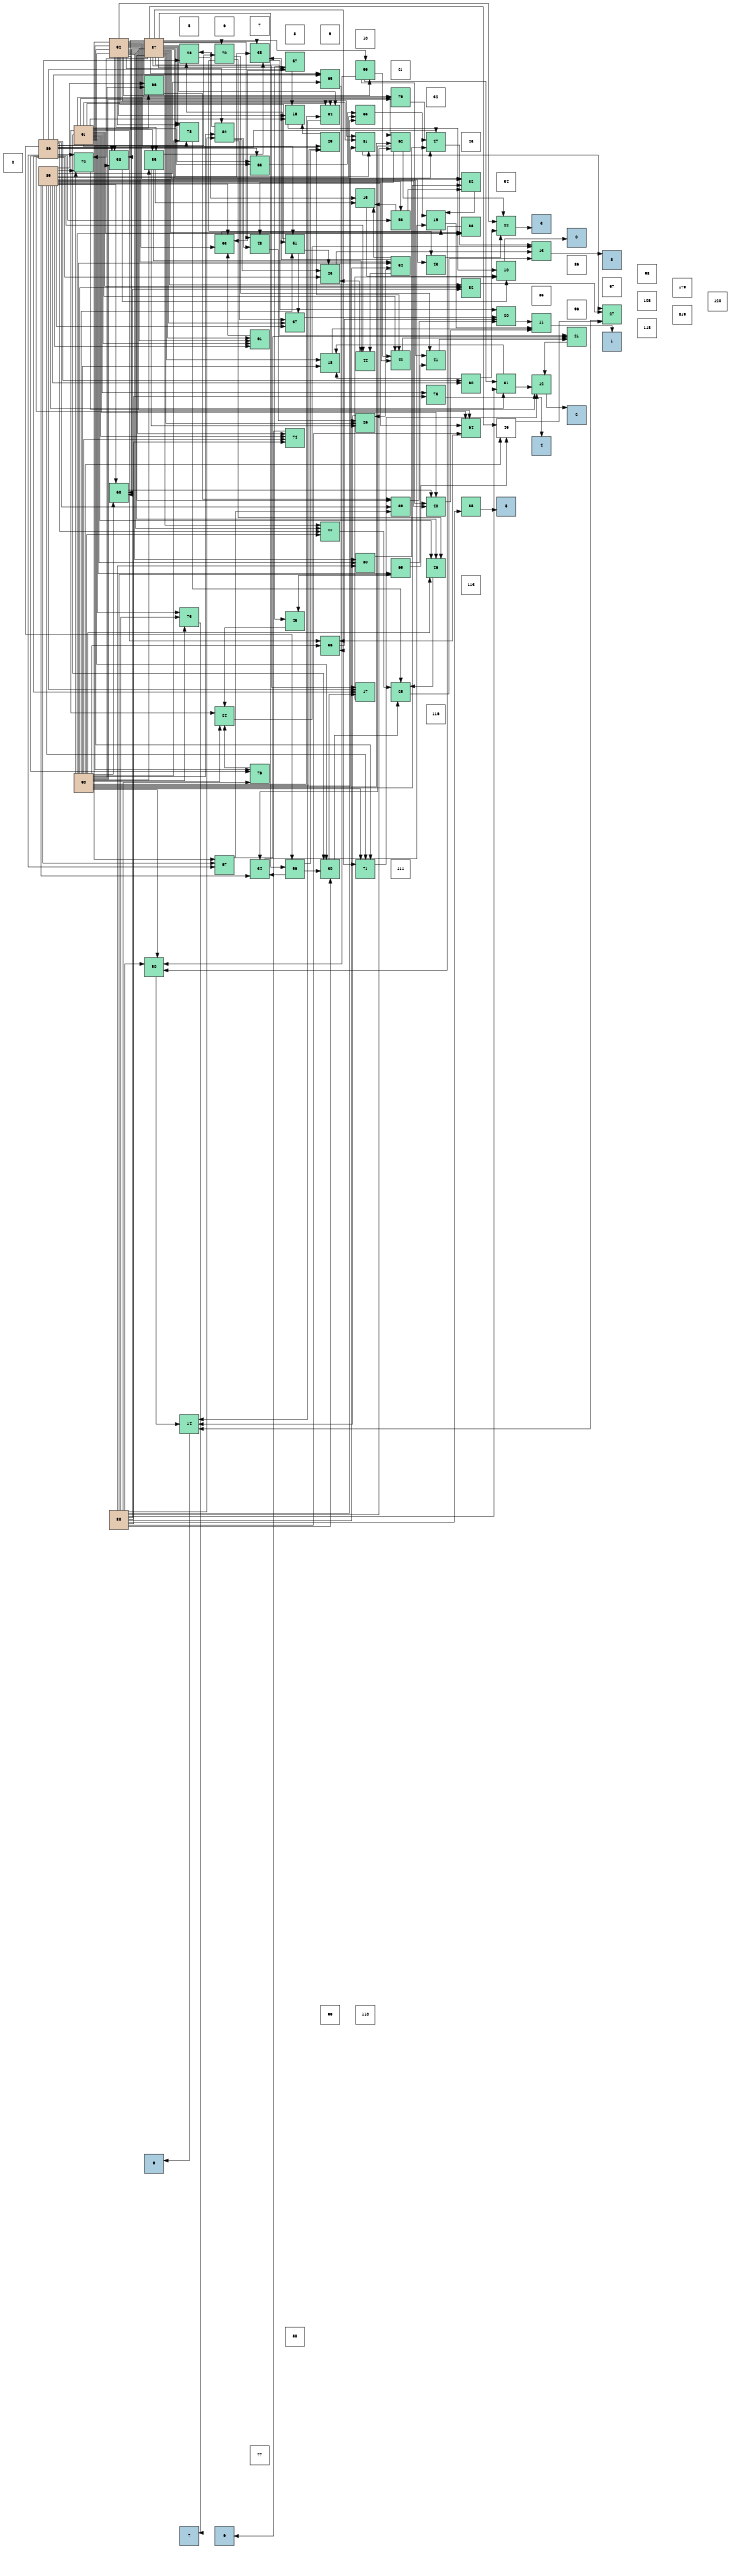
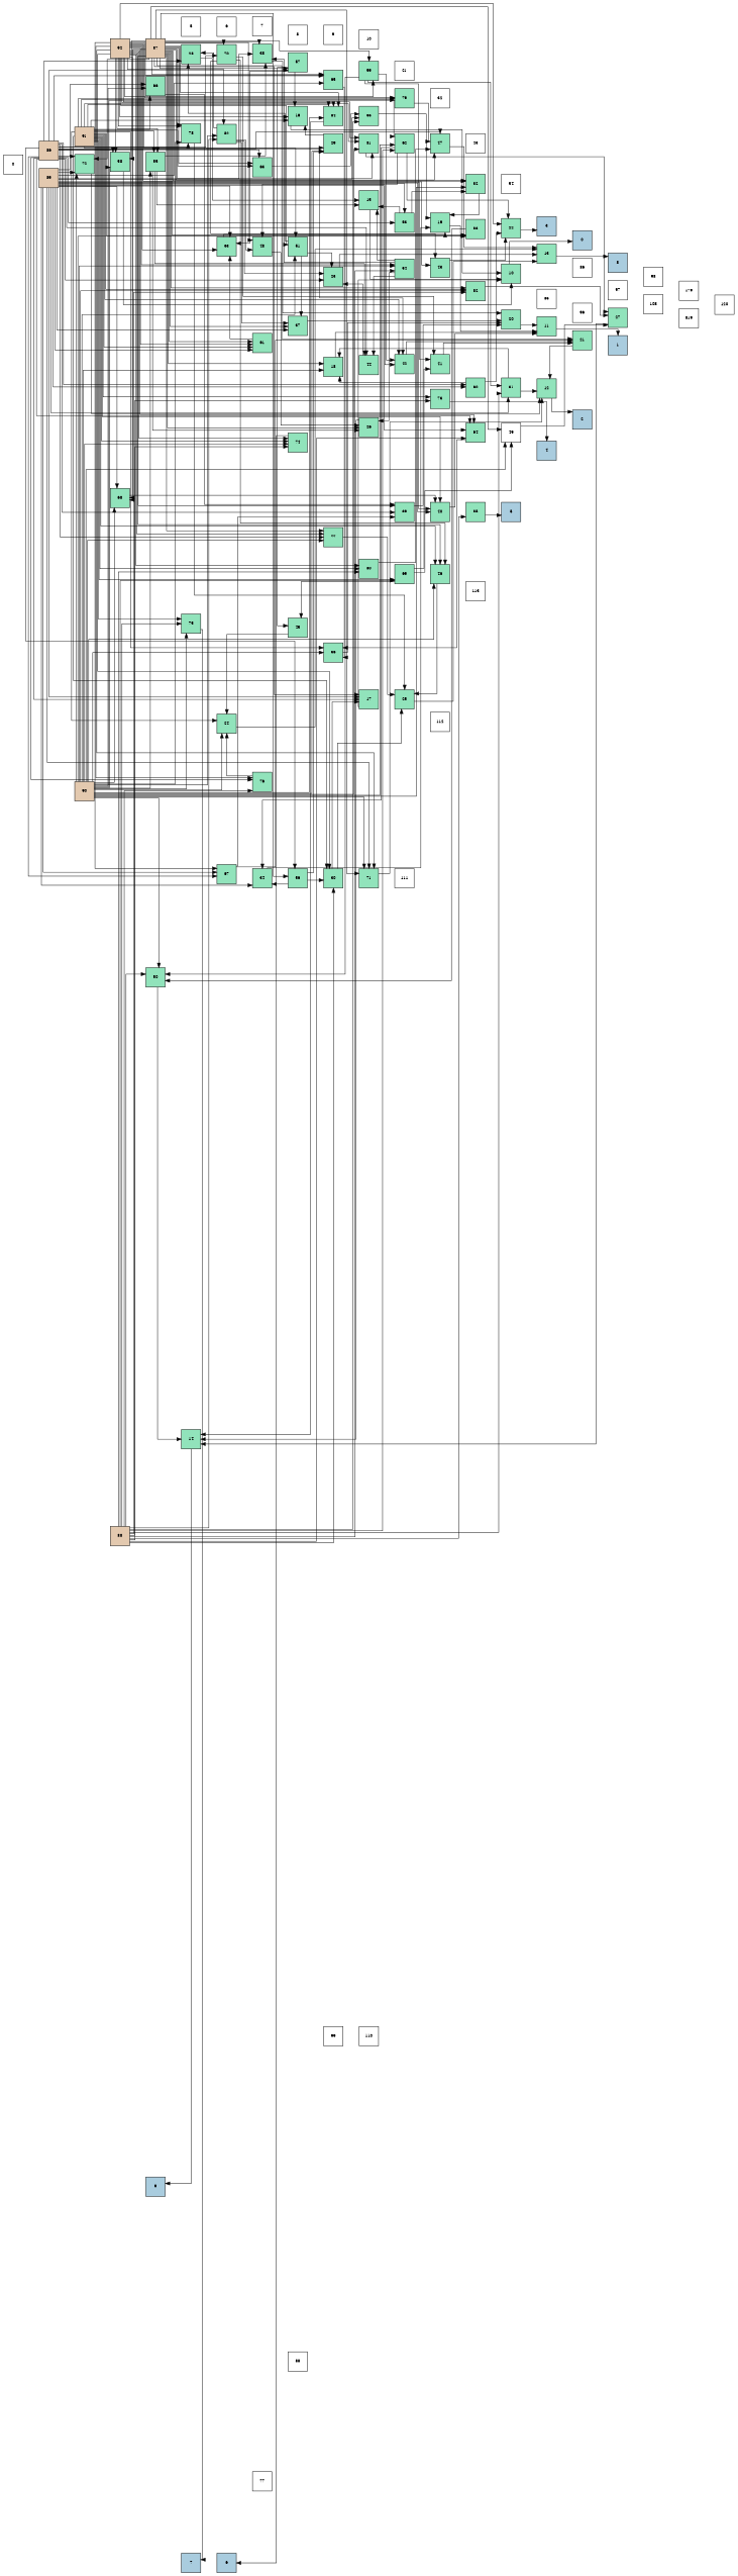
  digraph {
    rank=same
    rankdir=LR
    splines=ortho
    node [fillcolor="#91e3bb" fixedsize=true fontsize=8 shape=square style=filled]
    edge [constraint=false style=vis]
    n1 [fillcolor="#ffffff" label=0 width=0.6]
    n2 [fillcolor="#e3c9af" label=86 width=0.6]
    n3 [fillcolor="#e3c9af" label=89 width=0.6]
    n4 [fillcolor="#e3c9af" label=91 width=0.6]
    n5 [label=72 width=0.6]
    n6 [label=58 width=0.6]
    n7 [label=28 width=0.6]
    n8 [label=70 width=0.6]
    n9 [label=57 width=0.6]
    n10 [label=65 width=0.6]
    n11 [label=78 width=0.6]
    n12 [label=63 width=0.6]
    n13 [label=47 width=0.6]
    n14 [label=23 width=0.6]
    n15 [label=53 width=0.6]
    n16 [label=67 width=0.6]
    n17 [label=76 width=0.6]
    n18 [label=44 width=0.6]
    n19 [label=77 width=0.6]
    n20 [label=42 width=0.6]
    n21 [label=56 width=0.6]
    n22 [label=39 width=0.6]
    n23 [label=60 width=0.6]
    n24 [label=17 width=0.6]
    n25 [label=64 width=0.6]
    n26 [label=66 width=0.6]
    n27 [label=61 width=0.6]
    n28 [label=40 width=0.6]
    n29 [label=68 width=0.6]
    n30 [label=33 width=0.6]
    n31 [label=71 width=0.6]
    n32 [label=38 width=0.6]
    n33 [label=37 width=0.6]
    n34 [fillcolor="#e3c9af" label=90 width=0.6]
    n35 [label=35 width=0.6]
    n36 [label=43 width=0.6]
    n37 [label=34 width=0.6]
    n38 [label=41 width=0.6]
    n39 [label=31 width=0.6]
    n40 [fillcolor="#e3c9af" label=92 width=0.6]
    n41 [label=55 width=0.6]
    n42 [label=16 width=0.6]
    n43 [label=84 width=0.6]
    n44 [label=79 width=0.6]
    n45 [label=75 width=0.6]
    n46 [label=51 width=0.6]
    n47 [label=81 width=0.6]
    n48 [label=62 width=0.6]
    n49 [label=24 width=0.6]
    n50 [label=74 width=0.6]
    n51 [label=83 width=0.6]
    n52 [label=82 width=0.6]
    n53 [label=36 width=0.6]
    n54 [label=80 width=0.6]
    n55 [label=73 width=0.6]
    n56 [label=30 width=0.6]
    n57 [label=69 width=0.6]
    n58 [label=46 width=0.6]
    n59 [label=12 width=0.6]
    n60 [label=10 width=0.6]
    n61 [label=52 width=0.6]
    n62 [label=15 width=0.6]
    n63 [label=45 width=0.6]
    n64 [label=59 width=0.6]
    n65 [label=25 width=0.6]
    n66 [label=32 width=0.6]
    n67 [fillcolor="#ffffff" label=43 width=0.6]
    n68 [label=13 width=0.6]
    n69 [label=19 width=0.6]
    n70 [label=21 width=0.6]
    n71 [label=54 width=0.6]
    n72 [label=26 width=0.6]
    n73 [label=29 width=0.6]
    n74 [label=20 width=0.6]
    n75 [label=22 width=0.6]
    n76 [label=18 width=0.6]
    n77 [fillcolor="#ffffff" label=49 width=0.6]
    n78 [fillcolor="#e3c9af" label=87 width=0.6]
    n79 [label=14 width=0.6]
    n80 [fillcolor="#ffffff" label=32 width=0.6]
    n81 [fillcolor="#a9ccde" label=7 width=0.6]
    n82 [label=27 width=0.6]
    n83 [label=48 width=0.6]
    n84 [fillcolor="#a9ccde" label=6 width=0.6]
    n85 [label=50 width=0.6]
    n86 [fillcolor="#a9ccde" label=4 width=0.6]
    n87 [label=85 width=0.6]
    n88 [label=11 width=0.6]
    n89 [fillcolor="#ffffff" label=113 width=0.6]
    n90 [fillcolor="#ffffff" label=5 width=0.6]
    n91 [fillcolor="#ffffff" label=21 width=0.6]
    n92 [fillcolor="#ffffff" label=54 width=0.6]
    n93 [fillcolor="#a9ccde" label=3 width=0.6]
    n94 [fillcolor="#ffffff" label=111 width=0.6]
    n95 [fillcolor="#ffffff" label=6 width=0.6]
    n96 [fillcolor="#a9ccde" label=1 width=0.6]
    n97 [fillcolor="#ffffff" label=7 width=0.6]
    n98 [fillcolor="#ffffff" label=8 width=0.6]
    n99 [fillcolor="#ffffff" label=9 width=0.6]
    n100 [fillcolor="#ffffff" label=10 width=0.6]
    n101 [fillcolor="#e3c9af" label=88 width=0.6]
    n102 [fillcolor="#a9ccde" label=2 width=0.6]
    n103 [fillcolor="#a9ccde" label=0 width=0.6]
    n104 [fillcolor="#ffffff" label=85 width=0.6]
    n105 [fillcolor="#a9ccde" label=9 width=0.6]
-   n106 [fillcolor="#ffffff" label=116 width=0.6]
+   n106 [fillcolor="#ffffff" label=112 width=0.6]
    n107 [fillcolor="#a9ccde" label=5 width=0.6]
    n108 [fillcolor="#ffffff" label=108 width=0.6]
-   n109 [fillcolor="#ffffff" label=118 width=0.6]
    n110 [fillcolor="#ffffff" label=86 width=0.6]
    n111 [fillcolor="#a9ccde" label=8 width=0.6]
    n112 [fillcolor="#ffffff" label=96 width=0.6]
    n113 [fillcolor="#ffffff" label=77 width=0.6]
    n114 [fillcolor="#ffffff" label=88 width=0.6]
    n115 [fillcolor="#ffffff" label=97 width=0.6]
    n116 [fillcolor="#ffffff" label=98 width=0.6]
    n117 [fillcolor="#ffffff" label=99 width=0.6]
    n118 [fillcolor="#ffffff" label=179 width=0.6]
    n119 [fillcolor="#ffffff" label=110 width=0.6]
    n120 [fillcolor="#ffffff" label=819 width=0.6]
    n121 [fillcolor="#ffffff" label=120 width=0.6]
    n1 -> n2 [constraint=true style=invis]
    n1 -> n3 [constraint=true style=invis]
    n2 -> n4 [constraint=true style=invis]
    n2 -> n5
    n2 -> n5 [constraint=true style=invis]
    n2 -> n6
    n2 -> n7
    n2 -> n8
    n2 -> n9
    n2 -> n10
    n2 -> n11
    n2 -> n12
    n2 -> n13
    n2 -> n14
    n2 -> n15
    n2 -> n16
    n2 -> n17
    n2 -> n18
    n2 -> n19
    n2 -> n20
    n2 -> n21
    n2 -> n22
    n2 -> n23
    n2 -> n24
    n2 -> n25
    n3 -> n5
    n3 -> n5 [constraint=true style=invis]
    n3 -> n10
    n3 -> n15
    n3 -> n16
    n3 -> n20
    n3 -> n23
    n3 -> n24
    n3 -> n25
    n3 -> n26
    n3 -> n27
    n3 -> n28
    n3 -> n29
    n3 -> n30
    n3 -> n31
    n3 -> n32
    n3 -> n33
    n3 -> n34 [constraint=true style=invis]
    n3 -> n35
    n3 -> n36
    n3 -> n37
    n3 -> n38
    n3 -> n39
    n4 -> n6 [constraint=true style=invis]
    n4 -> n12
    n4 -> n20
    n4 -> n26
    n4 -> n27
    n4 -> n28
    n4 -> n40 [constraint=true style=invis]
    n4 -> n41
    n4 -> n42
    n4 -> n43
    n4 -> n44
    n4 -> n45
    n4 -> n46
    n4 -> n47
    n4 -> n48
    n4 -> n49
    n4 -> n50
    n4 -> n51
    n4 -> n52
    n4 -> n53
    n4 -> n54
    n4 -> n55
    n4 -> n56
    n4 -> n57
    n4 -> n58
    n5 -> n6 [constraint=true style=invis]
    n5 -> n29 [constraint=true style=invis]
    n5 -> n59
    n6 -> n26 [constraint=true style=invis]
    n6 -> n41 [constraint=true style=invis]
    n6 -> n60
    n7 -> n8 [constraint=true style=invis]
    n7 -> n61 [constraint=true style=invis]
    n7 -> n62
    n8 -> n12 [constraint=true style=invis]
    n8 -> n32 [constraint=true style=invis]
    n8 -> n36
    n8 -> n38
    n8 -> n58
    n9 -> n10 [constraint=true style=invis]
    n9 -> n30
    n9 -> n42
    n9 -> n43 [constraint=true style=invis]
    n9 -> n63
    n10 -> n35 [constraint=true style=invis]
    n10 -> n53
    n10 -> n64 [constraint=true style=invis]
    n11 -> n30 [constraint=true style=invis]
    n11 -> n61 [constraint=true style=invis]
    n11 -> n65
    n12 -> n35
    n12 -> n42 [constraint=true style=invis]
    n12 -> n46 [constraint=true style=invis]
    n13 -> n66 [constraint=true style=invis]
    n13 -> n67 [constraint=true style=invis]
    n13 -> n68
    n14 -> n18 [constraint=true style=invis]
    n14 -> n62 [constraint=true style=invis]
    n14 -> n68
    n15 -> n36 [constraint=true style=invis]
    n15 -> n62
    n15 -> n66
    n15 -> n69 [constraint=true style=invis]
    n16 -> n17 [constraint=true style=invis]
    n16 -> n22
    n16 -> n37 [constraint=true style=invis]
    n16 -> n70
    n17 -> n49
    n17 -> n50 [constraint=true style=invis]
    n17 -> n63 [constraint=true style=invis]
    n18 -> n14
    n18 -> n20 [constraint=true style=invis]
    n18 -> n71 [constraint=true style=invis]
    n19 -> n54 [constraint=true style=invis]
    n19 -> n65
    n19 -> n72 [constraint=true style=invis]
    n20 -> n38 [constraint=true style=invis]
    n20 -> n55 [constraint=true style=invis]
    n20 -> n70
    n21 -> n37
    n21 -> n53 [constraint=true style=invis]
    n21 -> n56
    n21 -> n56 [constraint=true style=invis]
    n21 -> n73
    n22 -> n28 [constraint=true style=invis]
    n22 -> n55 [constraint=true style=invis]
    n22 -> n74
    n23 -> n39 [constraint=true style=invis]
    n23 -> n74 [constraint=true style=invis]
    n23 -> n75
    n23 -> n76
    n24 -> n57 [constraint=true style=invis]
    n24 -> n60
    n24 -> n65 [constraint=true style=invis]
    n25 -> n39 [constraint=true style=invis]
    n25 -> n53
    n25 -> n77 [constraint=true style=invis]
    n26 -> n7 [constraint=true style=invis]
    n26 -> n11 [constraint=true style=invis]
    n26 -> n22
    n27 -> n30
    n27 -> n33 [constraint=true style=invis]
    n27 -> n50 [constraint=true style=invis]
    n28 -> n25 [constraint=true style=invis]
    n28 -> n87 [constraint=true style=invis]
    n28 -> n88
    n29 -> n28
    n29 -> n41 [constraint=true style=invis]
    n29 -> n85 [constraint=true style=invis]
    n30 -> n27 [constraint=true style=invis]
    n30 -> n69
    n30 -> n83 [constraint=true style=invis]
    n31 -> n59
    n31 -> n65 [constraint=true style=invis]
    n31 -> n94 [constraint=true style=invis]
    n32 -> n9 [constraint=true style=invis]
    n32 -> n42 [constraint=true style=invis]
    n32 -> n74
    n33 -> n14 [constraint=true style=invis]
    n33 -> n74
    n33 -> n76 [constraint=true style=invis]
    n34 -> n5
    n34 -> n6
    n34 -> n11
    n34 -> n19
    n34 -> n26
    n34 -> n29
    n34 -> n29 [constraint=true style=invis]
    n34 -> n31
    n34 -> n41
    n34 -> n43
    n34 -> n44
    n34 -> n45
    n34 -> n46
    n34 -> n47
    n34 -> n48
    n34 -> n49
    n34 -> n50
    n34 -> n51
    n34 -> n52
    n34 -> n53
    n34 -> n58
    n34 -> n61
    n34 -> n66
    n34 -> n71
    n34 -> n73
    n34 -> n76
    n34 -> n77
    n34 -> n85
    n34 -> n101 [constraint=true style=invis]
    n35 -> n44 [constraint=true style=invis]
    n35 -> n48 [constraint=true style=invis]
    n35 -> n69
    n36 -> n51 [constraint=true style=invis]
    n36 -> n52 [constraint=true style=invis]
    n36 -> n75
    n37 -> n21 [constraint=true style=invis]
    n37 -> n63 [constraint=true style=invis]
    n37 -> n69
    n38 -> n23 [constraint=true style=invis]
    n38 -> n52 [constraint=true style=invis]
    n38 -> n70
    n39 -> n59
    n39 -> n59 [constraint=true style=invis]
    n39 -> n76
    n39 -> n88 [constraint=true style=invis]
    n40 -> n6
    n40 -> n10
    n40 -> n11
    n40 -> n16
    n40 -> n17
    n40 -> n19
    n40 -> n25
    n40 -> n26 [constraint=true style=invis]
    n40 -> n27
    n40 -> n29
    n40 -> n30
    n40 -> n31
    n40 -> n41
    n40 -> n42
    n40 -> n43
    n40 -> n44
    n40 -> n46
    n40 -> n47
    n40 -> n50
    n40 -> n54
    n40 -> n56
    n40 -> n58
    n40 -> n61
    n40 -> n64
    n40 -> n66
    n40 -> n71
    n40 -> n73
    n40 -> n75
    n40 -> n78 [constraint=true style=invis]
    n41 -> n11 [constraint=true style=invis]
    n41 -> n18
    n41 -> n32
    n41 -> n45 [constraint=true style=invis]
    n41 -> n62
    n41 -> n72
    n42 -> n43 [constraint=true style=invis]
    n42 -> n60
    n42 -> n73 [constraint=true style=invis]
    n43 -> n35 [constraint=true style=invis]
    n43 -> n47 [constraint=true style=invis]
    n43 -> n79
    n44 -> n13
    n44 -> n13 [constraint=true style=invis]
    n44 -> n80 [constraint=true style=invis]
    n45 -> n30 [constraint=true style=invis]
    n45 -> n49 [constraint=true style=invis]
    n45 -> n81
    n46 -> n7
    n46 -> n14
    n46 -> n14 [constraint=true style=invis]
    n46 -> n33
    n46 -> n73 [constraint=true style=invis]
    n47 -> n15 [constraint=true style=invis]
    n47 -> n48 [constraint=true style=invis]
    n47 -> n82
    n48 -> n13 [constraint=true style=invis]
    n48 -> n37
    n48 -> n69 [constraint=true style=invis]
    n48 -> n75
    n48 -> n83
    n49 -> n17 [constraint=true style=invis]
    n49 -> n27 [constraint=true style=invis]
    n49 -> n68
    n50 -> n19 [constraint=true style=invis]
    n50 -> n76 [constraint=true style=invis]
    n50 -> n84
    n51 -> n60 [constraint=true style=invis]
    n51 -> n75 [constraint=true style=invis]
    n51 -> n85
    n52 -> n60 [constraint=true style=invis]
    n52 -> n74 [constraint=true style=invis]
    n52 -> n82
    n53 -> n24 [constraint=true style=invis]
    n53 -> n54 [constraint=true style=invis]
    n53 -> n74
    n54 -> n13
    n54 -> n22 [constraint=true style=invis]
    n54 -> n57 [constraint=true style=invis]
    n55 -> n23 [constraint=true style=invis]
    n55 -> n25 [constraint=true style=invis]
    n55 -> n86
    n56 -> n24
    n56 -> n24 [constraint=true style=invis]
    n56 -> n31 [constraint=true style=invis]
    n56 -> n65
    n57 -> n28 [constraint=true style=invis]
    n57 -> n38
    n57 -> n58 [constraint=true style=invis]
    n57 -> n63
    n57 -> n77
    n58 -> n65
    n58 -> n87 [constraint=true style=invis]
    n58 -> n89 [constraint=true style=invis]
    n59 -> n70 [constraint=true style=invis]
    n59 -> n102
    n59 -> n102 [constraint=true style=invis]
    n60 -> n68 [constraint=true style=invis]
    n60 -> n103
    n60 -> n104 [constraint=true style=invis]
    n61 -> n7
    n61 -> n12 [constraint=true style=invis]
    n61 -> n14
    n61 -> n33
    n61 -> n83
    n61 -> n83 [constraint=true style=invis]
    n62 -> n15 [constraint=true style=invis]
    n62 -> n60
    n62 -> n71 [constraint=true style=invis]
    n63 -> n19 [constraint=true style=invis]
    n63 -> n49
    n63 -> n53 [constraint=true style=invis]
    n64 -> n20
    n64 -> n28
    n64 -> n39
    n64 -> n44 [constraint=true style=invis]
    n64 -> n85
    n64 -> n91 [constraint=true style=invis]
    n65 -> n58 [constraint=true style=invis]
    n65 -> n68
    n65 -> n106 [constraint=true style=invis]
    n66 -> n69
    n66 -> n75 [constraint=true style=invis]
    n66 -> n92 [constraint=true style=invis]
    n67 -> n92 [constraint=true style=invis]
    n68 -> n103 [constraint=true style=invis]
    n68 -> n110 [constraint=true style=invis]
    n68 -> n111
    n69 -> n51 [constraint=true style=invis]
    n69 -> n66 [constraint=true style=invis]
    n69 -> n88
    n70 -> n59
    n70 -> n82 [constraint=true style=invis]
    n70 -> n96 [constraint=true style=invis]
    n71 -> n18
    n71 -> n32
    n71 -> n36 [constraint=true style=invis]
    n71 -> n38 [constraint=true style=invis]
    n71 -> n62
    n71 -> n72
    n72 -> n20 [constraint=true style=invis]
    n72 -> n22 [constraint=true style=invis]
    n72 -> n79
    n73 -> n42
    n73 -> n47 [constraint=true style=invis]
    n73 -> n62 [constraint=true style=invis]
    n74 -> n88
    n74 -> n88 [constraint=true style=invis]
    n74 -> n104 [constraint=true style=invis]
    n75 -> n68 [constraint=true style=invis]
    n75 -> n93
    n75 -> n93 [constraint=true style=invis]
    n76 -> n18 [constraint=true style=invis]
    n76 -> n72 [constraint=true style=invis]
    n76 -> n88
    n77 -> n59 [constraint=true style=invis]
    n77 -> n82
    n77 -> n86 [constraint=true style=invis]
    n78 -> n5
    n78 -> n6
    n78 -> n7 [constraint=true style=invis]
    n78 -> n8
    n78 -> n9
    n78 -> n10
    n78 -> n11
    n78 -> n12
    n78 -> n13
    n78 -> n19
    n78 -> n21
    n78 -> n22
    n78 -> n24
    n78 -> n27
    n78 -> n29
    n78 -> n31
    n78 -> n32
    n78 -> n33
    n78 -> n43
    n78 -> n47
    n78 -> n51
    n78 -> n52
    n78 -> n64
    n78 -> n66
    n78 -> n70
    n78 -> n72
    n78 -> n76
    n78 -> n77
    n78 -> n83
    n78 -> n90 [constraint=true style=invis]
    n79 -> n16 [constraint=true style=invis]
    n79 -> n49 [constraint=true style=invis]
    n79 -> n105
    n80 -> n67 [constraint=true style=invis]
    n81 -> n16 [constraint=true style=invis]
    n81 -> n84 [constraint=true style=invis]
    n82 -> n79
    n82 -> n108 [constraint=true style=invis]
-   n82 -> n109 [constraint=true style=invis]
    n83 -> n33 [constraint=true style=invis]
    n83 -> n46 [constraint=true style=invis]
    n83 -> n72
    n84 -> n37 [constraint=true style=invis]
    n84 -> n113 [constraint=true style=invis]
    n85 -> n45 [constraint=true style=invis]
    n85 -> n79
    n85 -> n79 [constraint=true style=invis]
    n86 -> n102 [constraint=true style=invis]
    n87 -> n77 [constraint=true style=invis]
    n87 -> n107
    n87 -> n107 [constraint=true style=invis]
    n88 -> n70 [constraint=true style=invis]
    n88 -> n96
    n88 -> n112 [constraint=true style=invis]
    n89 -> n107 [constraint=true style=invis]
    n90 -> n8 [constraint=true style=invis]
    n90 -> n95 [constraint=true style=invis]
    n91 -> n80 [constraint=true style=invis]
    n92 -> n93 [constraint=true style=invis]
    n93 -> n103 [constraint=true style=invis]
    n94 -> n106 [constraint=true style=invis]
    n95 -> n32 [constraint=true style=invis]
    n95 -> n97 [constraint=true style=invis]
-   n96 -> n109 [constraint=true style=invis]
    n97 -> n9 [constraint=true style=invis]
    n97 -> n98 [constraint=true style=invis]
    n98 -> n10 [constraint=true style=invis]
    n98 -> n99 [constraint=true style=invis]
    n99 -> n64 [constraint=true style=invis]
    n99 -> n100 [constraint=true style=invis]
    n100 -> n91 [constraint=true style=invis]
    n101 -> n17
    n101 -> n25
    n101 -> n35
    n101 -> n39
    n101 -> n45
    n101 -> n48
    n101 -> n50
    n101 -> n52
    n101 -> n54
    n101 -> n55
    n101 -> n56
    n101 -> n57
    n101 -> n61
    n101 -> n71
    n101 -> n85
    n101 -> n85 [constraint=true style=invis]
    n101 -> n87
    n101 -> n105 [constraint=true style=invis]
    n102 -> n96 [constraint=true style=invis]
    n103 -> n111 [constraint=true style=invis]
    n104 -> n110 [constraint=true style=invis]
    n104 -> n112 [constraint=true style=invis]
    n105 -> n79 [constraint=true style=invis]
    n105 -> n81 [constraint=true style=invis]
    n106 -> n89 [constraint=true style=invis]
    n107 -> n86 [constraint=true style=invis]
    n108 -> n118 [constraint=true style=invis]
    n108 -> n120 [constraint=true style=invis]
-   n109 -> n120 [constraint=true style=invis]
    n110 -> n111 [constraint=true style=invis]
    n110 -> n115 [constraint=true style=invis]
    n111 -> n116 [constraint=true style=invis]
    n112 -> n82 [constraint=true style=invis]
    n112 -> n115 [constraint=true style=invis]
    n113 -> n21 [constraint=true style=invis]
    n113 -> n114 [constraint=true style=invis]
    n114 -> n56 [constraint=true style=invis]
    n114 -> n117 [constraint=true style=invis]
    n115 -> n108 [constraint=true style=invis]
    n115 -> n116 [constraint=true style=invis]
    n116 -> n118 [constraint=true style=invis]
    n117 -> n31 [constraint=true style=invis]
    n117 -> n119 [constraint=true style=invis]
    n118 -> n121 [constraint=true style=invis]
    n119 -> n94 [constraint=true style=invis]
    n120 -> n121 [constraint=true style=invis]
  }
